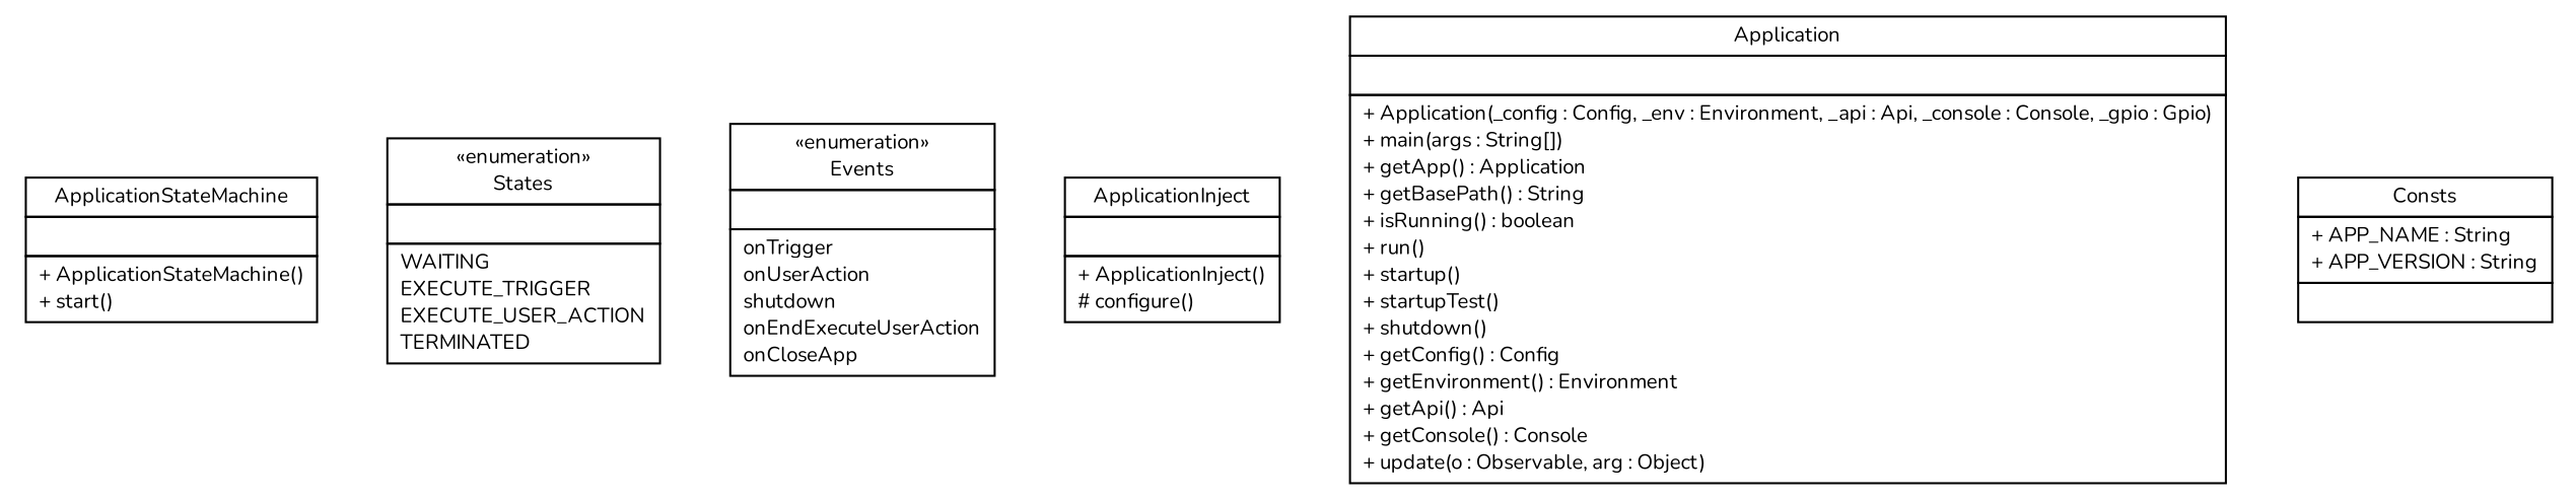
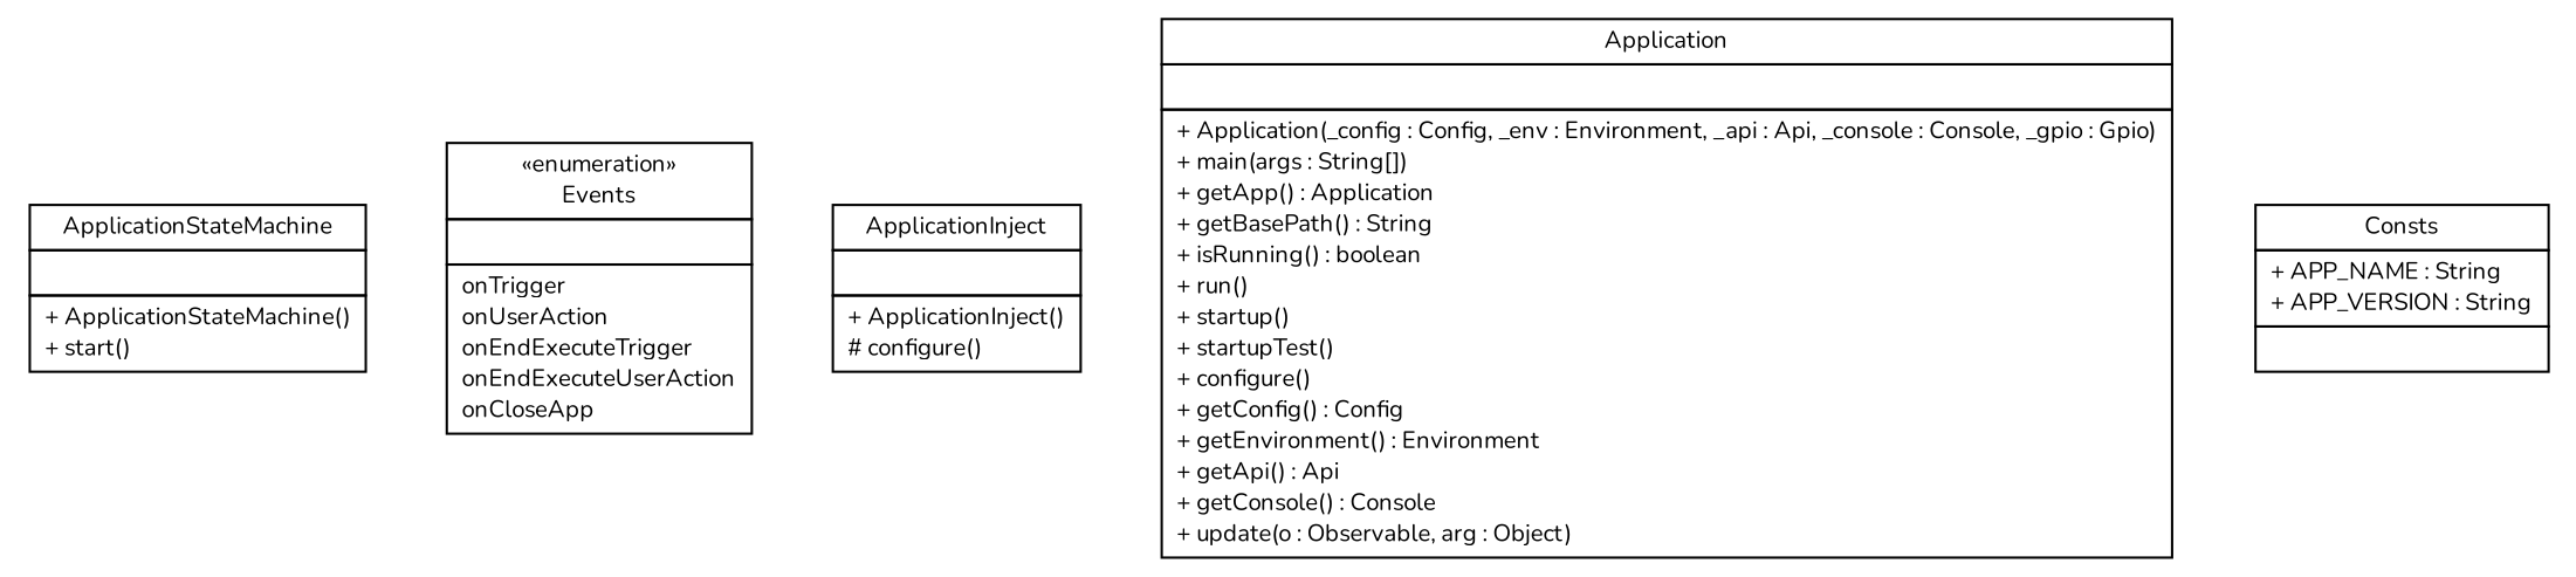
  digraph {
    nodesep=0.25
    ranksep=0.5
    fontname=Nunito
    node [fontcolor=black fontname=Nunito fontsize=10.0 shape=plaintext]
    n1 [label=<<table title="com.connectlife.coreserver.ApplicationStateMachine" border="0" cellborder="1" cellspacing="0" cellpadding="2" port="p" href="./ApplicationStateMachine.html"> 		<tr><td><table border="0" cellspacing="0" cellpadding="1"> <tr><td align="center" balign="center"> ApplicationStateMachine </td></tr> 		</table></td></tr> 		<tr><td><table border="0" cellspacing="0" cellpadding="1"> <tr><td align="left" balign="left">  </td></tr> 		</table></td></tr> 		<tr><td><table border="0" cellspacing="0" cellpadding="1"> <tr><td align="left" balign="left"> + ApplicationStateMachine() </td></tr> <tr><td align="left" balign="left"> + start() </td></tr> 		</table></td></tr> 		</table>>]
-   n2 [label=<<table title="com.connectlife.coreserver.ApplicationStateMachine.States" border="0" cellborder="1" cellspacing="0" cellpadding="2" port="p" href="./ApplicationStateMachine.States.html"> 		<tr><td><table border="0" cellspacing="0" cellpadding="1"> <tr><td align="center" balign="center"> &#171;enumeration&#187; </td></tr> <tr><td align="center" balign="center"> States </td></tr> 		</table></td></tr> 		<tr><td><table border="0" cellspacing="0" cellpadding="1"> <tr><td align="left" balign="left">  </td></tr> 		</table></td></tr> 		<tr><td><table border="0" cellspacing="0" cellpadding="1"> <tr><td align="left" balign="left"> WAITING </td></tr> <tr><td align="left" balign="left"> EXECUTE_TRIGGER </td></tr> <tr><td align="left" balign="left"> EXECUTE_USER_ACTION </td></tr> <tr><td align="left" balign="left"> TERMINATED </td></tr> 		</table></td></tr> 		</table>>]
-   n3 [label=<<table title="com.connectlife.coreserver.ApplicationStateMachine.Events" border="0" cellborder="1" cellspacing="0" cellpadding="2" port="p" href="./ApplicationStateMachine.Events.html"> 		<tr><td><table border="0" cellspacing="0" cellpadding="1"> <tr><td align="center" balign="center"> &#171;enumeration&#187; </td></tr> <tr><td align="center" balign="center"> Events </td></tr> 		</table></td></tr> 		<tr><td><table border="0" cellspacing="0" cellpadding="1"> <tr><td align="left" balign="left">  </td></tr> 		</table></td></tr> 		<tr><td><table border="0" cellspacing="0" cellpadding="1"> <tr><td align="left" balign="left"> onTrigger </td></tr> <tr><td align="left" balign="left"> onUserAction </td></tr> <tr><td align="left" balign="left"> shutdown </td></tr> <tr><td align="left" balign="left"> onEndExecuteUserAction </td></tr> <tr><td align="left" balign="left"> onCloseApp </td></tr> 		</table></td></tr> 		</table>>]
+   n3 [label=<<table title="com.connectlife.coreserver.ApplicationStateMachine.Events" border="0" cellborder="1" cellspacing="0" cellpadding="2" port="p" href="./ApplicationStateMachine.Events.html"> 		<tr><td><table border="0" cellspacing="0" cellpadding="1"> <tr><td align="center" balign="center"> &#171;enumeration&#187; </td></tr> <tr><td align="center" balign="center"> Events </td></tr> 		</table></td></tr> 		<tr><td><table border="0" cellspacing="0" cellpadding="1"> <tr><td align="left" balign="left">  </td></tr> 		</table></td></tr> 		<tr><td><table border="0" cellspacing="0" cellpadding="1"> <tr><td align="left" balign="left"> onTrigger </td></tr> <tr><td align="left" balign="left"> onUserAction </td></tr> <tr><td align="left" balign="left"> onEndExecuteTrigger </td></tr> <tr><td align="left" balign="left"> onEndExecuteUserAction </td></tr> <tr><td align="left" balign="left"> onCloseApp </td></tr> 		</table></td></tr> 		</table>>]
    n4 [label=<<table title="com.connectlife.coreserver.ApplicationInject" border="0" cellborder="1" cellspacing="0" cellpadding="2" port="p" href="./ApplicationInject.html"> 		<tr><td><table border="0" cellspacing="0" cellpadding="1"> <tr><td align="center" balign="center"> ApplicationInject </td></tr> 		</table></td></tr> 		<tr><td><table border="0" cellspacing="0" cellpadding="1"> <tr><td align="left" balign="left">  </td></tr> 		</table></td></tr> 		<tr><td><table border="0" cellspacing="0" cellpadding="1"> <tr><td align="left" balign="left"> + ApplicationInject() </td></tr> <tr><td align="left" balign="left"> # configure() </td></tr> 		</table></td></tr> 		</table>>]
-   n5 [label=<<table title="com.connectlife.coreserver.Application" border="0" cellborder="1" cellspacing="0" cellpadding="2" port="p" href="./Application.html"> 		<tr><td><table border="0" cellspacing="0" cellpadding="1"> <tr><td align="center" balign="center"> Application </td></tr> 		</table></td></tr> 		<tr><td><table border="0" cellspacing="0" cellpadding="1"> <tr><td align="left" balign="left">  </td></tr> 		</table></td></tr> 		<tr><td><table border="0" cellspacing="0" cellpadding="1"> <tr><td align="left" balign="left"> + Application(_config : Config, _env : Environment, _api : Api, _console : Console, _gpio : Gpio) </td></tr> <tr><td align="left" balign="left"> + main(args : String[]) </td></tr> <tr><td align="left" balign="left"> + getApp() : Application </td></tr> <tr><td align="left" balign="left"> + getBasePath() : String </td></tr> <tr><td align="left" balign="left"> + isRunning() : boolean </td></tr> <tr><td align="left" balign="left"> + run() </td></tr> <tr><td align="left" balign="left"> + startup() </td></tr> <tr><td align="left" balign="left"> + startupTest() </td></tr> <tr><td align="left" balign="left"> + shutdown() </td></tr> <tr><td align="left" balign="left"> + getConfig() : Config </td></tr> <tr><td align="left" balign="left"> + getEnvironment() : Environment </td></tr> <tr><td align="left" balign="left"> + getApi() : Api </td></tr> <tr><td align="left" balign="left"> + getConsole() : Console </td></tr> <tr><td align="left" balign="left"> + update(o : Observable, arg : Object) </td></tr> 		</table></td></tr> 		</table>>]
+   n5 [label=<<table title="com.connectlife.coreserver.Application" border="0" cellborder="1" cellspacing="0" cellpadding="2" port="p" href="./Application.html"> 		<tr><td><table border="0" cellspacing="0" cellpadding="1"> <tr><td align="center" balign="center"> Application </td></tr> 		</table></td></tr> 		<tr><td><table border="0" cellspacing="0" cellpadding="1"> <tr><td align="left" balign="left">  </td></tr> 		</table></td></tr> 		<tr><td><table border="0" cellspacing="0" cellpadding="1"> <tr><td align="left" balign="left"> + Application(_config : Config, _env : Environment, _api : Api, _console : Console, _gpio : Gpio) </td></tr> <tr><td align="left" balign="left"> + main(args : String[]) </td></tr> <tr><td align="left" balign="left"> + getApp() : Application </td></tr> <tr><td align="left" balign="left"> + getBasePath() : String </td></tr> <tr><td align="left" balign="left"> + isRunning() : boolean </td></tr> <tr><td align="left" balign="left"> + run() </td></tr> <tr><td align="left" balign="left"> + startup() </td></tr> <tr><td align="left" balign="left"> + startupTest() </td></tr> <tr><td align="left" balign="left"> + configure() </td></tr> <tr><td align="left" balign="left"> + getConfig() : Config </td></tr> <tr><td align="left" balign="left"> + getEnvironment() : Environment </td></tr> <tr><td align="left" balign="left"> + getApi() : Api </td></tr> <tr><td align="left" balign="left"> + getConsole() : Console </td></tr> <tr><td align="left" balign="left"> + update(o : Observable, arg : Object) </td></tr> 		</table></td></tr> 		</table>>]
    n6 [label=<<table title="com.connectlife.coreserver.Consts" border="0" cellborder="1" cellspacing="0" cellpadding="2" port="p" href="./Consts.html"> 		<tr><td><table border="0" cellspacing="0" cellpadding="1"> <tr><td align="center" balign="center"> Consts </td></tr> 		</table></td></tr> 		<tr><td><table border="0" cellspacing="0" cellpadding="1"> <tr><td align="left" balign="left"> + APP_NAME : String </td></tr> <tr><td align="left" balign="left"> + APP_VERSION : String </td></tr> 		</table></td></tr> 		<tr><td><table border="0" cellspacing="0" cellpadding="1"> <tr><td align="left" balign="left">  </td></tr> 		</table></td></tr> 		</table>>]
  }
